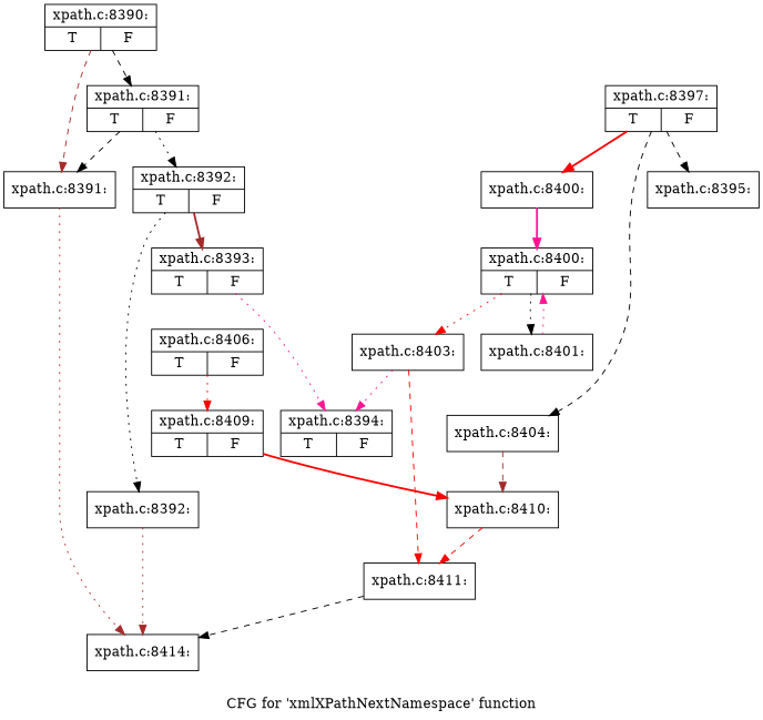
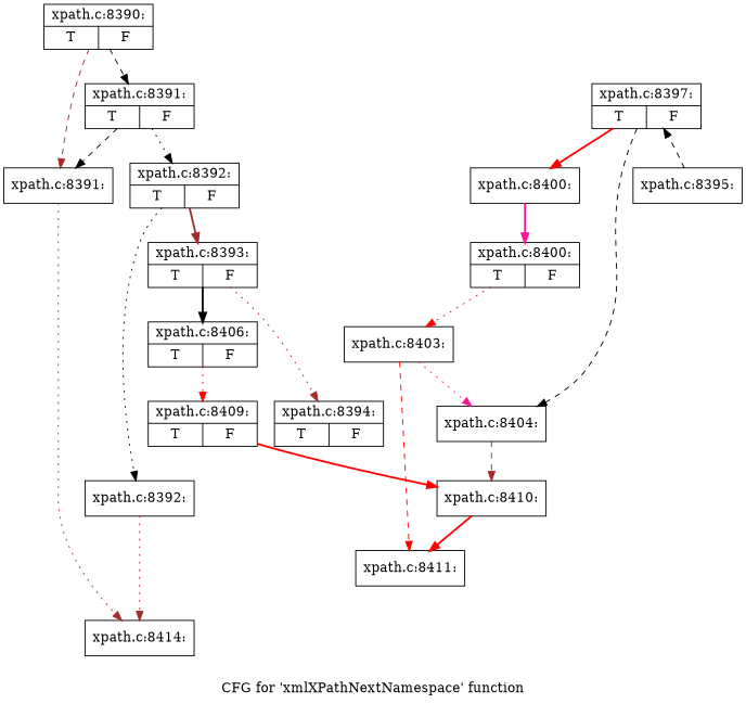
  digraph {
    label="CFG for 'xmlXPathNextNamespace' function"
    node [shape=record]
    edge [color=black style=dotted]
    n1 [label="{xpath.c:8390:|{<s0>T|<s1>F}}"]
    n2 [label="{xpath.c:8391:}"]
    n3 [label="{xpath.c:8391:|{<s0>T|<s1>F}}"]
    n4 [label="{xpath.c:8414:}"]
    n5 [label="{xpath.c:8392:|{<s0>T|<s1>F}}"]
    n6 [label="{xpath.c:8392:}"]
    n7 [label="{xpath.c:8393:|{<s0>T|<s1>F}}"]
    n8 [label="{xpath.c:8394:|{<s0>T|<s1>F}}"]
    n9 [label="{xpath.c:8406:|{<s0>T|<s1>F}}"]
    n10 [label="{xpath.c:8409:|{<s0>T|<s1>F}}"]
    n11 [label="{xpath.c:8395:}"]
    n12 [label="{xpath.c:8397:|{<s0>T|<s1>F}}"]
    n13 [label="{xpath.c:8400:}"]
    n14 [label="{xpath.c:8404:}"]
    n15 [label="{xpath.c:8410:}"]
    n16 [label="{xpath.c:8400:|{<s0>T|<s1>F}}"]
-   n17 [label="{xpath.c:8401:}"]
    n18 [label="{xpath.c:8403:}"]
    n19 [label="{xpath.c:8411:}"]
    n1 -> n2 [color=brown style=dashed]
    n1 -> n3 [style=dashed]
    n2 -> n4 [color=brown]
    n3 -> n2 [style=dashed]
    n3 -> n5
    n5 -> n6
    n5 -> n7 [color=brown style=bold]
    n6 -> n4 [color=brown]
-   n7 -> n8 [color=deeppink]
+   n7 -> n8 [color=brown]
+   n7 -> n9 [style=bold]
    n9 -> n10 [color=red]
    n10 -> n15 [color=red style=bold]
-   n12 -> n11 [style=dashed]
+   n11 -> n12 [style=dashed]
    n12 -> n13 [color=red style=bold]
    n12 -> n14 [style=dashed]
    n13 -> n16 [color=deeppink style=bold]
    n14 -> n15 [color=brown style=dashed]
-   n15 -> n19 [color=red style=dashed]
-   n16 -> n17
+   n15 -> n19 [color=red style=bold]
    n16 -> n18 [color=red]
-   n17 -> n16 [color=deeppink]
-   n18 -> n8 [color=deeppink]
+   n18 -> n14 [color=deeppink]
    n18 -> n19 [color=red style=dashed]
-   n19 -> n4 [style=dashed]
  }
